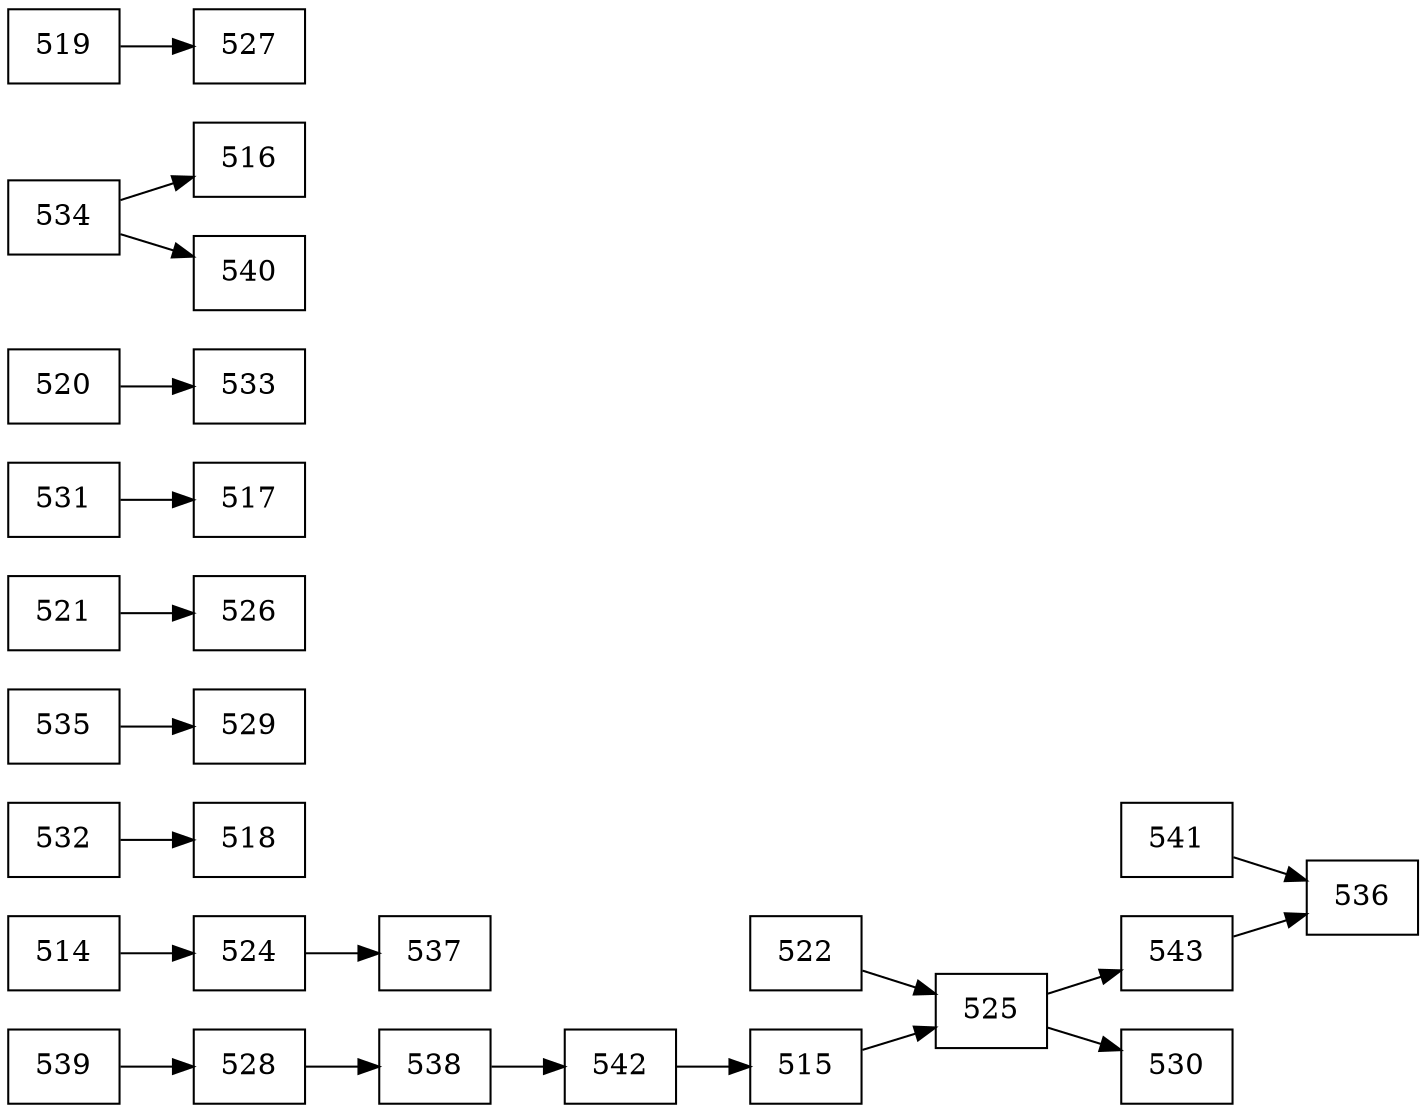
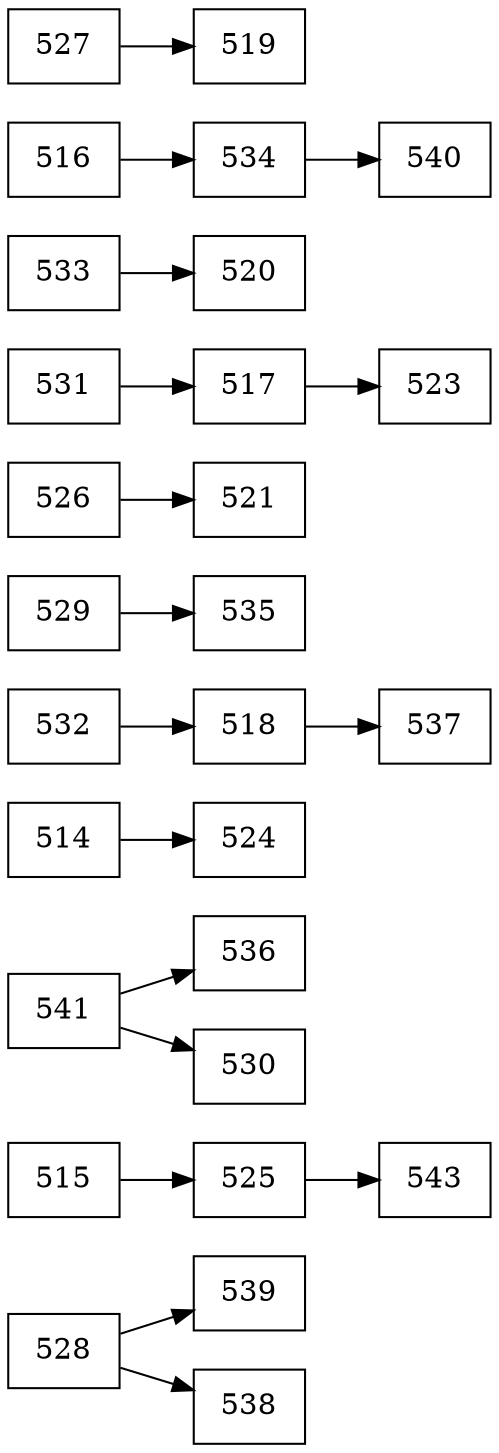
  digraph {
    rankdir=LR
    node [shape=record]
    n1 [label="{528}"]
    n2 [label="{539}"]
    n3 [label="{538}"]
-   n4 [label="{542}"]
    n5 [label="{515}"]
    n6 [label="{525}"]
-   n7 [label="{522}"]
    n8 [label="{543}"]
    n9 [label="{536}"]
    n10 [label="{541}"]
    n11 [label="{530}"]
    n12 [label="{514}"]
    n13 [label="{524}"]
    n14 [label="{532}"]
    n15 [label="{518}"]
    n16 [label="{537}"]
    n17 [label="{529}"]
    n18 [label="{535}"]
    n19 [label="{526}"]
    n20 [label="{521}"]
    n21 [label="{531}"]
    n22 [label="{517}"]
+   n23 [label="{523}"]
    n24 [label="{533}"]
    n25 [label="{520}"]
    n26 [label="{516}"]
    n27 [label="{534}"]
    n28 [label="{540}"]
    n29 [label="{527}"]
    n30 [label="{519}"]
-   n2 -> n1
+   n1 -> n2
    n1 -> n3
-   n3 -> n4
-   n4 -> n5
    n5 -> n6
    n6 -> n8
-   n7 -> n6
-   n8 -> n9
    n10 -> n9
-   n6 -> n11
+   n10 -> n11
    n12 -> n13
    n14 -> n15
-   n13 -> n16
-   n18 -> n17
-   n20 -> n19
+   n15 -> n16
+   n17 -> n18
+   n19 -> n20
    n21 -> n22
-   n25 -> n24
-   n27 -> n26
+   n22 -> n23
+   n24 -> n25
+   n26 -> n27
    n27 -> n28
-   n30 -> n29
+   n29 -> n30
  }
